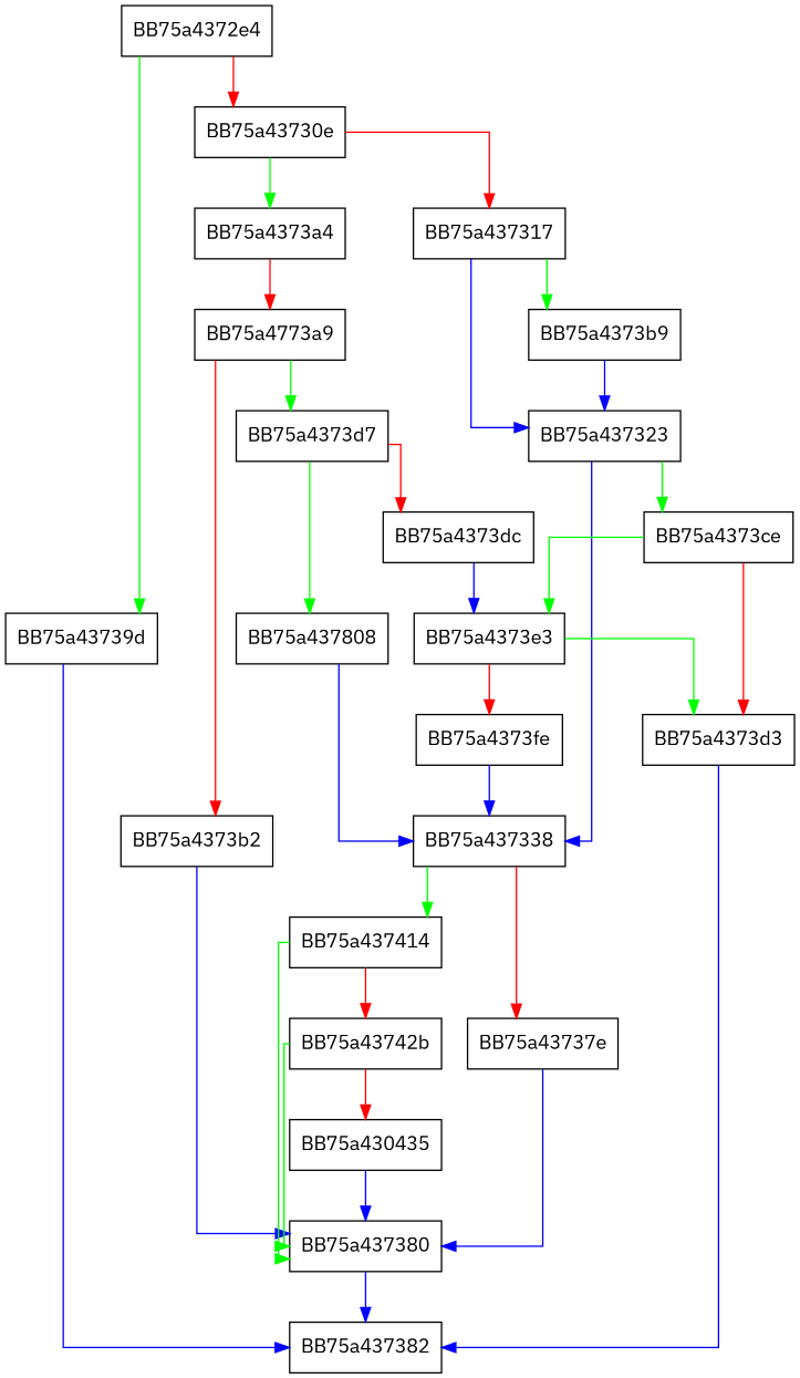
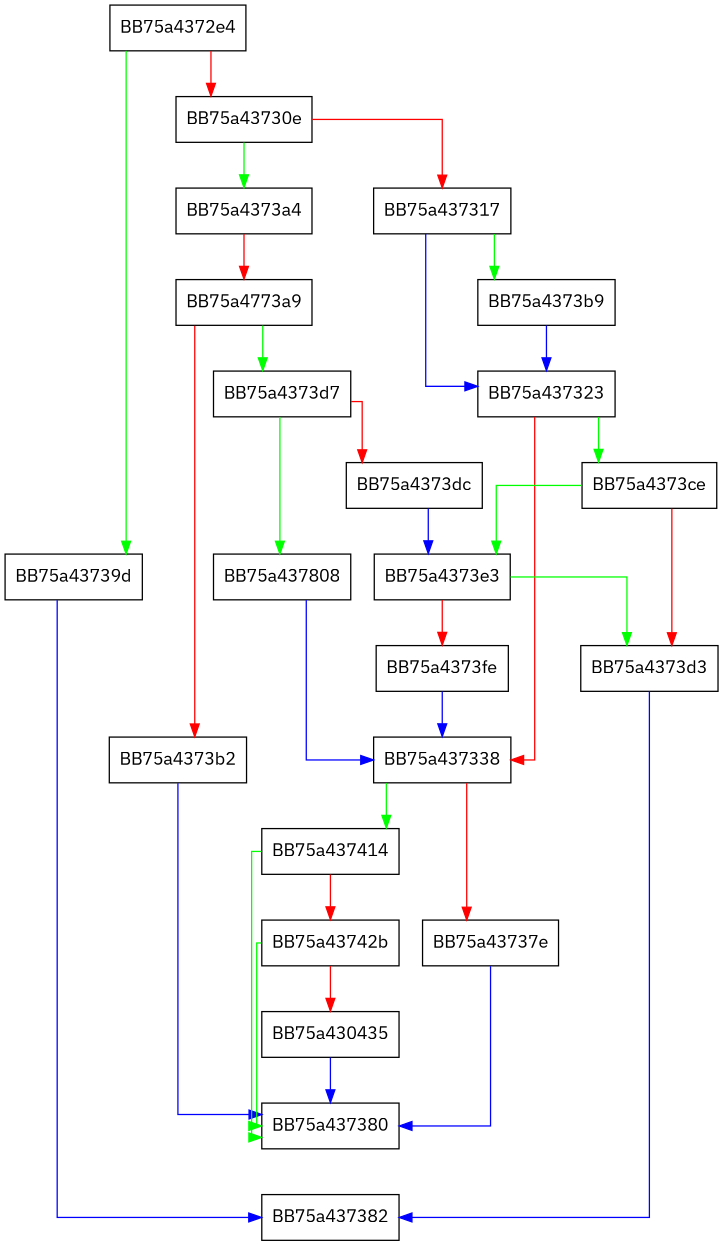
  digraph {
    fontname="IBM Plex Sans"
    splines=ortho
    node [fontname="IBM Plex Sans" shape=box]
    edge [color=green fontname="IBM Plex Sans"]
    BB75a4372e4
    BB75a43739d
    BB75a43730e
    BB75a437382
    BB75a4373a4
    BB75a437317
    n7 [label=BB75a4773a9]
    BB75a4373b9
    BB75a437323
    BB75a4373d7
    BB75a4373b2
    BB75a4373ce
    BB75a437338
    BB75a4373e3
    BB75a4373d3
    BB75a437414
    BB75a43737e
    BB75a4373fe
    BB75a437380
    BB75a43742b
    n21 [label=BB75a430435]
    n22 [label=BB75a437808]
    BB75a4373dc
    BB75a4372e4 -> BB75a43739d
    BB75a4372e4 -> BB75a43730e [color=red]
    BB75a43739d -> BB75a437382 [color=blue]
    BB75a43730e -> BB75a4373a4
    BB75a43730e -> BB75a437317 [color=red]
    BB75a4373a4 -> n7 [color=red]
    BB75a437317 -> BB75a4373b9
    BB75a437317 -> BB75a437323 [color=blue]
    n7 -> BB75a4373d7
    n7 -> BB75a4373b2 [color=red]
    BB75a4373b9 -> BB75a437323 [color=blue]
    BB75a437323 -> BB75a4373ce
-   BB75a437323 -> BB75a437338 [color=blue]
+   BB75a437323 -> BB75a437338 [color=red]
    BB75a4373d7 -> n22
    BB75a4373d7 -> BB75a4373dc [color=red]
    BB75a4373b2 -> BB75a437380 [color=blue]
    BB75a4373ce -> BB75a4373e3
    BB75a4373ce -> BB75a4373d3 [color=red]
    BB75a437338 -> BB75a437414
    BB75a437338 -> BB75a43737e [color=red]
    BB75a4373e3 -> BB75a4373d3
    BB75a4373e3 -> BB75a4373fe [color=red]
    BB75a4373d3 -> BB75a437382 [color=blue]
    BB75a437414 -> BB75a437380
    BB75a437414 -> BB75a43742b [color=red]
    BB75a43737e -> BB75a437380 [color=blue]
    BB75a4373fe -> BB75a437338 [color=blue]
-   BB75a437380 -> BB75a437382 [color=blue]
    BB75a43742b -> BB75a437380
    BB75a43742b -> n21 [color=red]
    n21 -> BB75a437380 [color=blue]
    n22 -> BB75a437338 [color=blue]
    BB75a4373dc -> BB75a4373e3 [color=blue]
  }
